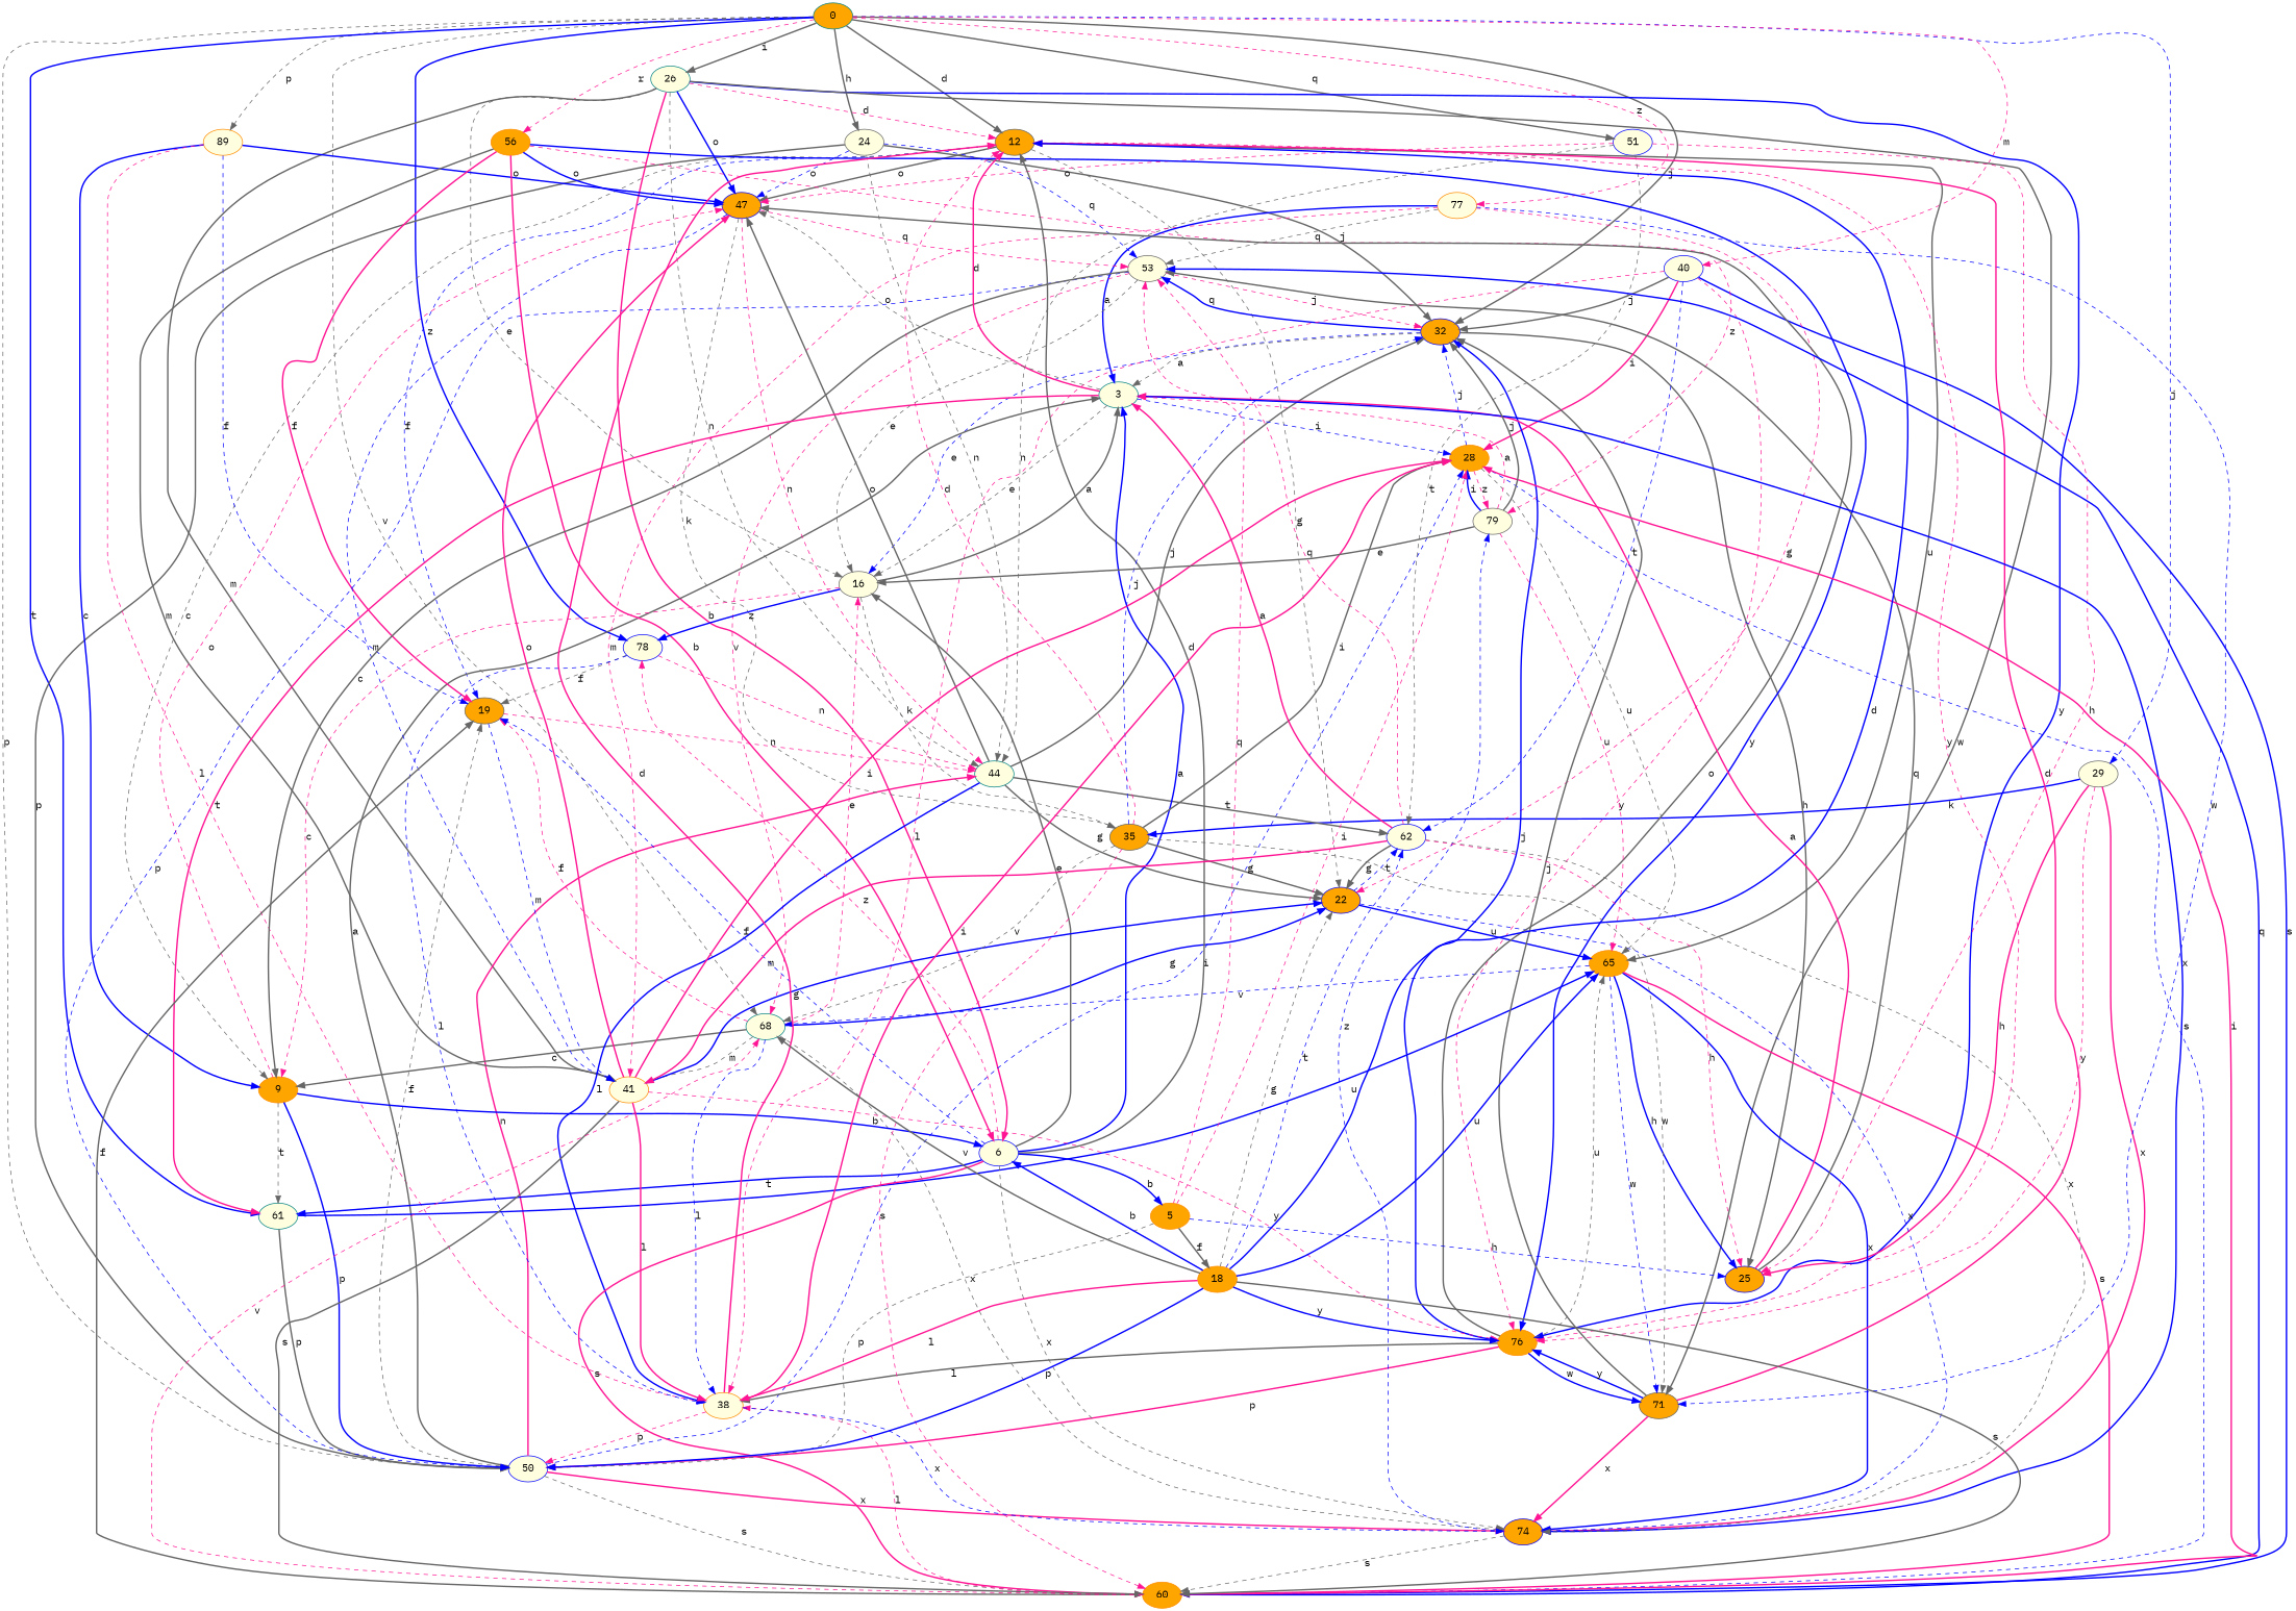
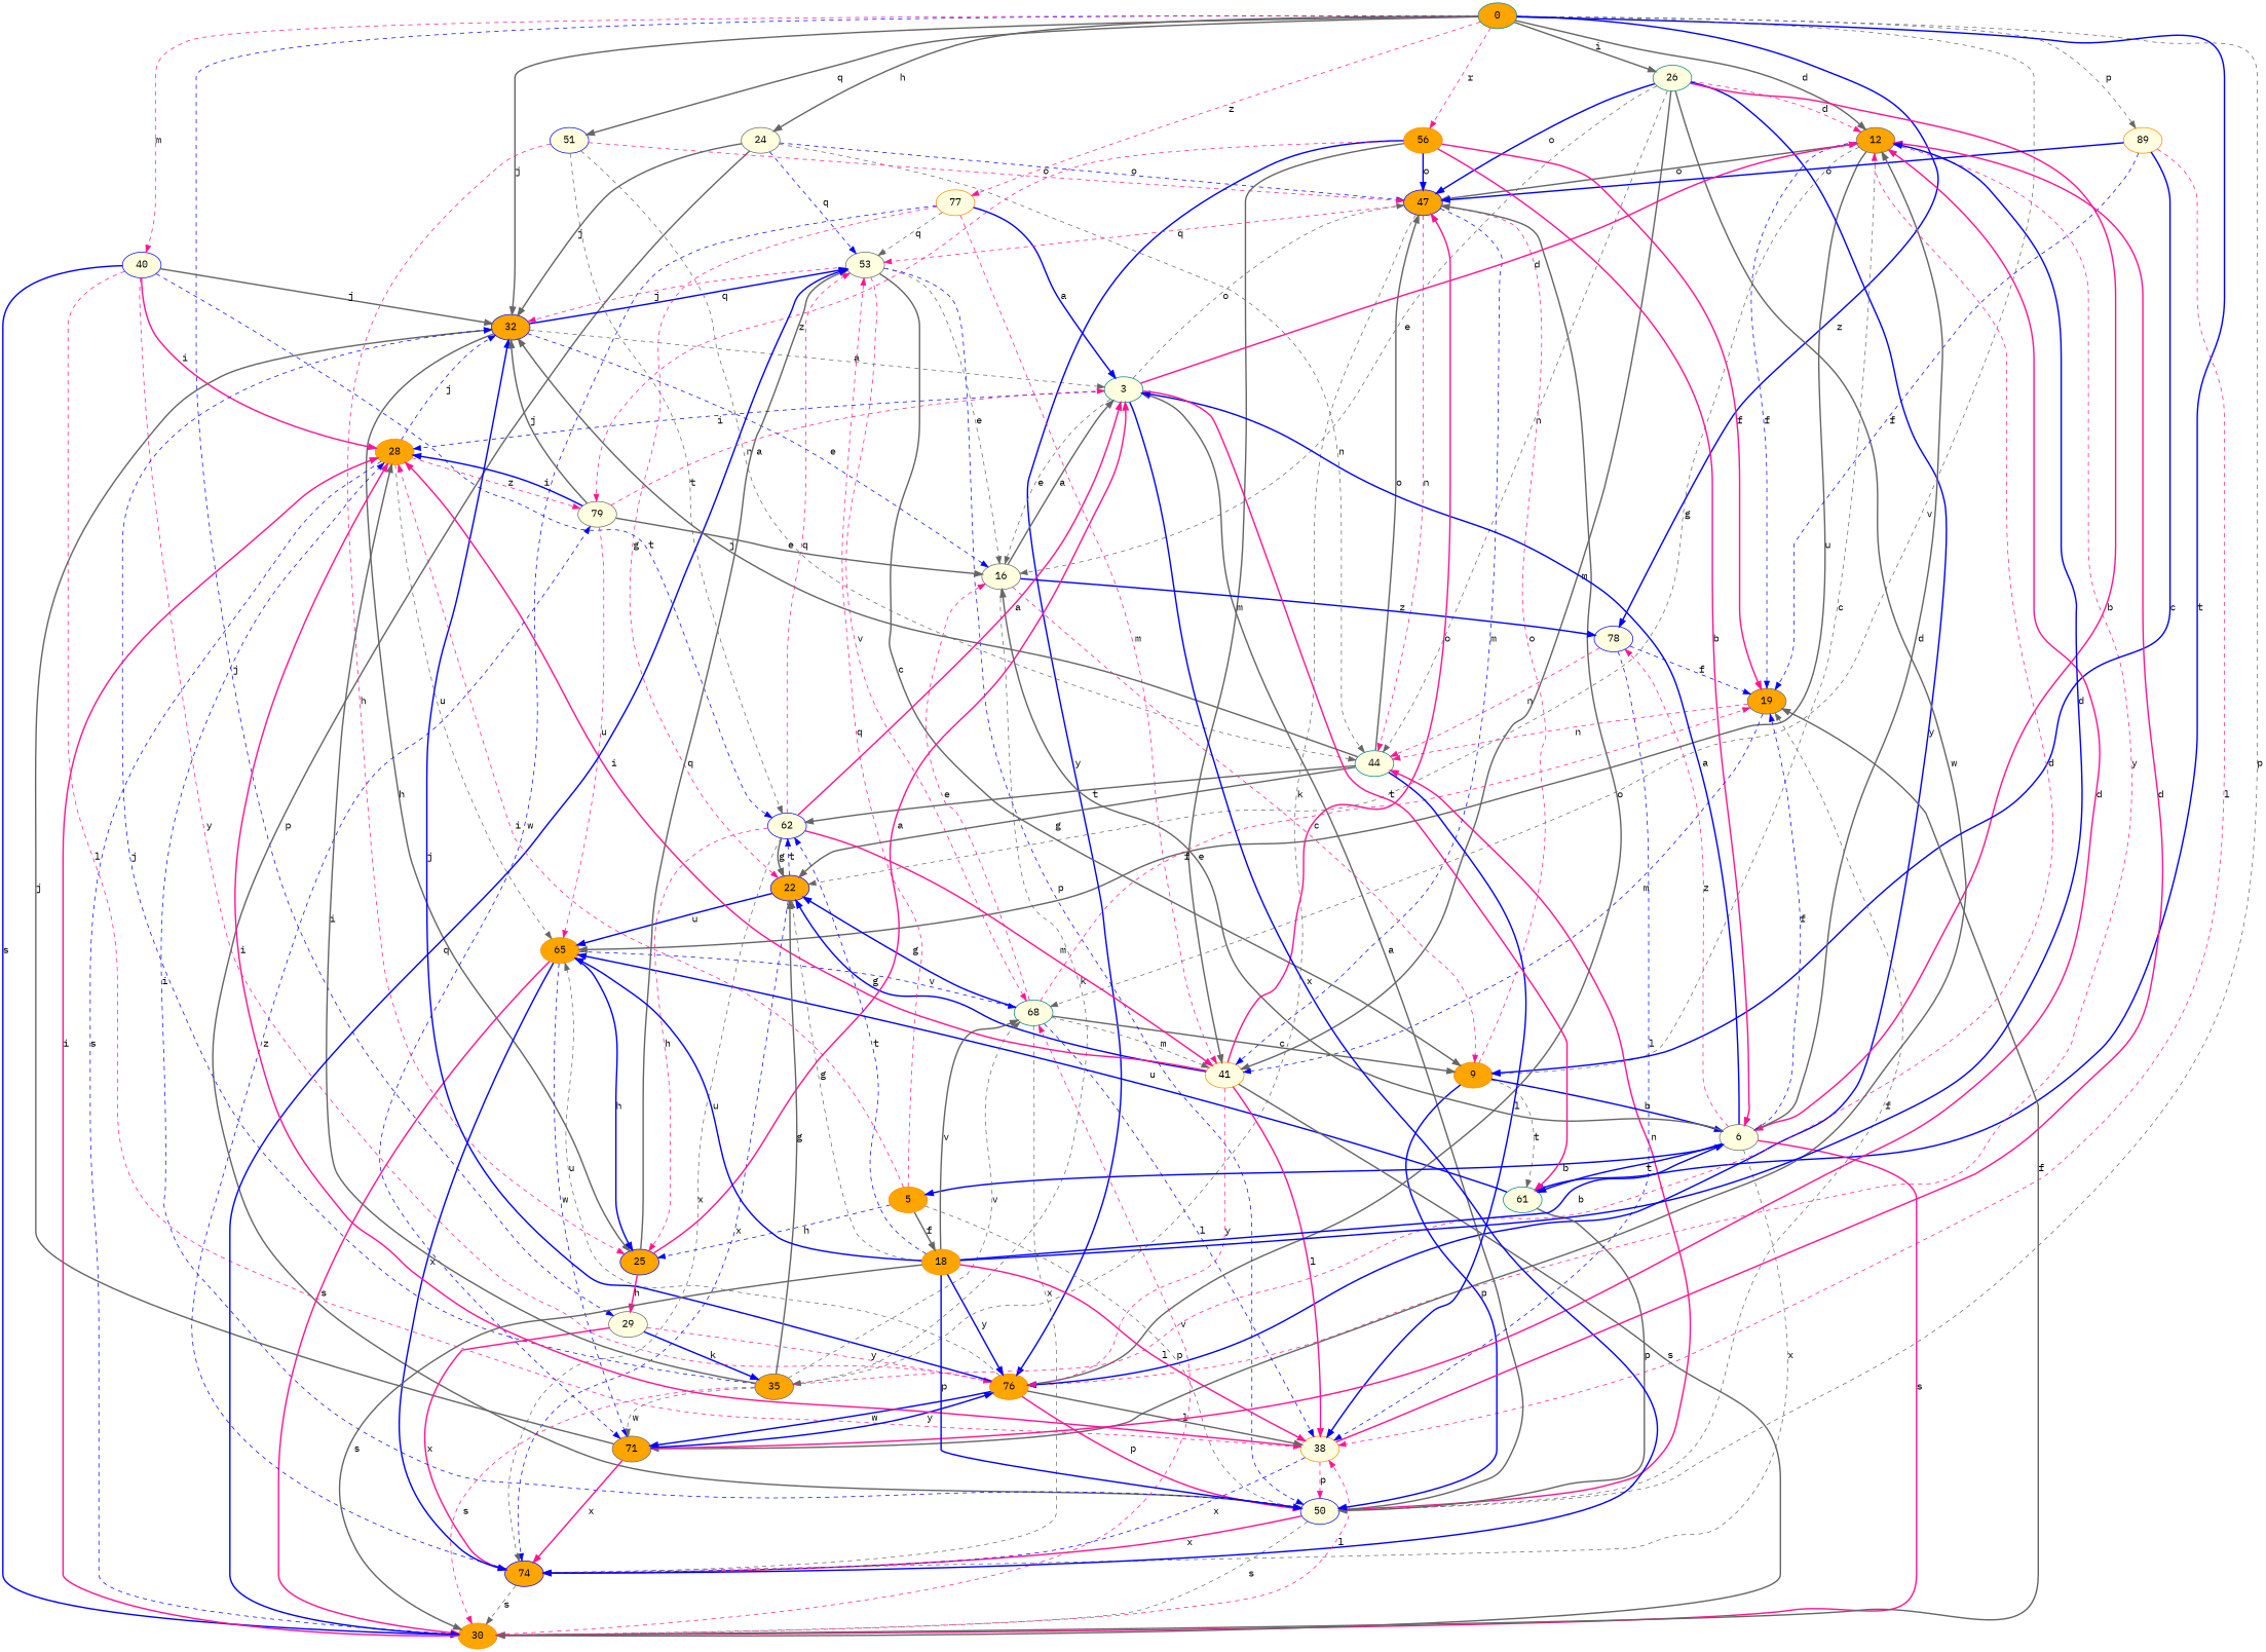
  strict digraph {
    fontname="IBM Plex Mono"
    node [color=darkorange fillcolor=lightyellow fontname="IBM Plex Mono" style=filled]
    edge [color=gray40 fontname="IBM Plex Mono" style=bold]
    0 [color=teal fillcolor=orange]
    12 [color=gray40 fillcolor=orange]
    24 [color=gray40]
    26 [color=teal]
    29 [color=gray40]
    32 [color=blue fillcolor=orange]
    40 [color=blue]
    n8 [label=89]
    50 [color=blue]
    51 [color=blue]
    56 [fillcolor=orange]
    61 [color=teal]
    68 [color=teal]
    77
    78 [color=blue]
    47 [color=blue fillcolor=orange]
    19 [color=gray40 fillcolor=orange]
    9 [fillcolor=orange]
    22 [color=blue fillcolor=orange]
    65 [fillcolor=orange]
    76 [fillcolor=orange]
    53 [color=gray40]
    44 [color=teal]
    16 [color=gray40]
-   6 [color=blue]
+   6 [color=gray40]
    41
    71 [color=gray40 fillcolor=orange]
    74 [color=blue fillcolor=orange]
    25 [color=blue fillcolor=orange]
    35 [color=gray40 fillcolor=orange]
    3 [color=teal]
    28 [fillcolor=orange]
-   60 [fillcolor=orange]
+   60 [fillcolor=orange label=30]
    38
    62 [color=blue]
    79 [color=gray40]
    5 [fillcolor=orange]
    18 [fillcolor=orange]
    0 -> 12 [label=d]
    0 -> 24 [label=h]
    0 -> 26 [label=i]
    0 -> 29 [color=blue label=j style=dashed]
    0 -> 32 [label=j]
    0 -> 40 [color=deeppink label=m style=dashed]
    0 -> n8 [label=p style=dashed]
    0 -> 50 [label=p style=dashed]
    0 -> 51 [label=q]
    0 -> 56 [color=deeppink label=r style=dashed]
    0 -> 61 [color=blue label=t]
    0 -> 68 [label=v style=dashed]
    0 -> 77 [color=deeppink label=z style=dashed]
    0 -> 78 [color=blue label=z]
    12 -> 47 [label=o]
    12 -> 19 [color=blue label=f style=dashed]
    12 -> 9 [label=c style=dashed]
    12 -> 22 [label=g style=dashed]
    12 -> 65 [label=u]
    12 -> 76 [color=deeppink label=y style=dashed]
    24 -> 32 [label=j]
    24 -> 50 [label=p]
    24 -> 47 [color=blue label=o style=dashed]
    24 -> 53 [color=blue label=q style=dashed]
    24 -> 44 [label=n style=dashed]
    26 -> 12 [color=deeppink label=d style=dashed]
    26 -> 47 [color=blue label=o]
    26 -> 76 [color=blue label=y]
    26 -> 44 [label=n style=dashed]
    26 -> 16 [label=e style=dashed]
    26 -> 6 [color=deeppink label=b]
    26 -> 41 [label=m]
    26 -> 71 [label=w]
    29 -> 76 [color=deeppink label=y style=dashed]
    29 -> 74 [color=deeppink label=x]
-   29 -> 25 [color=deeppink label=h]
+   25 -> 29 [color=deeppink label=h]
    29 -> 35 [color=blue label=k]
    32 -> 53 [color=blue label=q]
    32 -> 16 [color=blue label=e style=dashed]
    32 -> 25 [label=h]
    32 -> 3 [label=a style=dashed]
    40 -> 32 [label=j]
    40 -> 76 [color=deeppink label=y style=dashed]
    40 -> 28 [color=deeppink label=i]
    40 -> 60 [color=blue label=s]
    40 -> 38 [color=deeppink label=l style=dashed]
    40 -> 62 [color=blue label=t style=dashed]
    n8 -> 47 [color=blue label=o]
    n8 -> 19 [color=blue label=f style=dashed]
    n8 -> 9 [color=blue label=c]
    n8 -> 38 [color=deeppink label=l style=dashed]
    50 -> 19 [label=f style=dashed]
    50 -> 44 [color=deeppink label=n]
    50 -> 74 [color=deeppink label=x]
    50 -> 3 [label=a]
    50 -> 28 [color=blue label=i style=dashed]
    50 -> 60 [label=s style=dashed]
    51 -> 47 [color=deeppink label=o style=dashed]
    51 -> 44 [label=n style=dashed]
    51 -> 25 [color=deeppink label=h style=dashed]
    51 -> 62 [label=t style=dashed]
    56 -> 47 [color=blue label=o]
    56 -> 19 [color=deeppink label=f]
    56 -> 76 [color=blue label=y]
    56 -> 6 [color=deeppink label=b]
    56 -> 41 [label=m]
    56 -> 79 [color=deeppink label=z style=dashed]
    61 -> 50 [label=p]
    61 -> 65 [color=blue label=u]
    68 -> 19 [color=deeppink label=f style=dashed]
    68 -> 9 [label=c]
    68 -> 22 [color=blue label=g]
    68 -> 16 [color=deeppink label=e style=dashed]
    68 -> 41 [label=m style=dashed]
    68 -> 74 [label=x style=dashed]
    68 -> 38 [color=blue label=l style=dashed]
    77 -> 22 [color=deeppink label=g style=dashed]
    77 -> 53 [label=q style=dashed]
    77 -> 41 [color=deeppink label=m style=dashed]
    77 -> 71 [color=blue label=w style=dashed]
    77 -> 3 [color=blue label=a]
-   78 -> 19 [label=f style=dashed]
+   78 -> 19 [color=blue label=f style=dashed]
    78 -> 44 [color=deeppink label=n style=dashed]
    78 -> 38 [color=blue label=l style=dashed]
    47 -> 53 [color=deeppink label=q style=dashed]
    47 -> 44 [color=deeppink label=n style=dashed]
    47 -> 41 [color=blue label=m style=dashed]
    47 -> 35 [label=k style=dashed]
    19 -> 44 [color=deeppink label=n style=dashed]
    19 -> 41 [color=blue label=m style=dashed]
    9 -> 50 [color=blue label=p]
    9 -> 61 [label=t style=dashed]
    9 -> 47 [color=deeppink label=o style=dashed]
    9 -> 6 [color=blue label=b]
    22 -> 65 [color=blue label=u]
    22 -> 74 [color=blue label=x style=dashed]
    22 -> 62 [color=blue label=t style=dashed]
    65 -> 68 [color=blue label=v style=dashed]
    65 -> 71 [color=blue label=w style=dashed]
    65 -> 74 [color=blue label=x]
    65 -> 25 [color=blue label=h]
    65 -> 60 [color=deeppink label=s]
    76 -> 32 [color=blue label=j]
    76 -> 50 [color=deeppink label=p]
    76 -> 47 [label=o]
    76 -> 65 [label=u style=dashed]
    76 -> 71 [color=blue label=w]
    76 -> 38 [label=l]
    53 -> 32 [color=deeppink label=j style=dashed]
    53 -> 50 [color=blue label=p style=dashed]
    53 -> 68 [color=deeppink label=v style=dashed]
    53 -> 9 [label=c]
    53 -> 16 [label=e style=dashed]
    44 -> 32 [label=j]
    44 -> 47 [label=o]
    44 -> 22 [label=g]
    44 -> 38 [color=blue label=l]
    44 -> 62 [label=t]
    16 -> 78 [color=blue label=z]
    16 -> 9 [color=deeppink label=c style=dashed]
    16 -> 35 [label=k style=dashed]
    16 -> 3 [label=a]
    6 -> 12 [label=d]
    6 -> 61 [color=blue label=t]
    6 -> 78 [color=deeppink label=z style=dashed]
    6 -> 19 [color=blue label=f style=dashed]
    6 -> 16 [label=e]
    6 -> 74 [label=x style=dashed]
    6 -> 3 [color=blue label=a]
    6 -> 60 [color=deeppink label=s]
    6 -> 5 [color=blue label=b]
    41 -> 47 [color=deeppink label=o]
    41 -> 22 [color=blue label=g]
    41 -> 76 [color=deeppink label=y style=dashed]
    41 -> 28 [color=deeppink label=i]
    41 -> 60 [label=s]
    41 -> 38 [color=deeppink label=l]
    71 -> 12 [color=deeppink label=d]
    71 -> 32 [label=j]
    71 -> 76 [color=blue label=y]
    71 -> 74 [color=deeppink label=x]
    74 -> 60 [label=s style=dashed]
    74 -> 79 [color=blue label=z style=dashed]
    25 -> 53 [label=q]
    25 -> 3 [color=deeppink label=a]
    35 -> 12 [color=deeppink label=d style=dashed]
    35 -> 32 [color=blue label=j style=dashed]
    35 -> 68 [label=v style=dashed]
    35 -> 22 [label=g]
    35 -> 71 [label=w style=dashed]
    35 -> 28 [label=i]
    35 -> 60 [color=deeppink label=s style=dashed]
    3 -> 12 [color=deeppink label=d]
    3 -> 61 [color=deeppink label=t]
    3 -> 47 [label=o style=dashed]
    3 -> 16 [label=e style=dashed]
    3 -> 74 [color=blue label=x]
    3 -> 28 [color=blue label=i style=dashed]
    28 -> 32 [color=blue label=j style=dashed]
    28 -> 65 [label=u style=dashed]
    28 -> 60 [color=blue label=s style=dashed]
    28 -> 79 [color=deeppink label=z style=dashed]
    60 -> 68 [color=deeppink label=v style=dashed]
    60 -> 19 [label=f]
    60 -> 53 [color=blue label=q]
    60 -> 28 [color=deeppink label=i]
    60 -> 38 [color=deeppink label=l style=dashed]
    38 -> 12 [color=deeppink label=d]
    38 -> 50 [color=deeppink label=p style=dashed]
    38 -> 74 [color=blue label=x style=dashed]
    38 -> 28 [color=deeppink label=i]
    62 -> 22 [label=g]
    62 -> 53 [color=deeppink label=q style=dashed]
    62 -> 41 [color=deeppink label=m]
    62 -> 74 [label=x style=dashed]
    62 -> 25 [color=deeppink label=h style=dashed]
    62 -> 3 [color=deeppink label=a]
    79 -> 32 [label=j]
    79 -> 65 [color=deeppink label=u style=dashed]
    79 -> 16 [label=e]
    79 -> 3 [color=deeppink label=a style=dashed]
    79 -> 28 [color=blue label=i]
    5 -> 50 [label=p style=dashed]
    5 -> 53 [color=deeppink label=q style=dashed]
    5 -> 25 [color=blue label=h style=dashed]
    5 -> 28 [color=deeppink label=i style=dashed]
    5 -> 18 [label=f]
    18 -> 12 [color=blue label=d]
    18 -> 50 [color=blue label=p]
    18 -> 68 [label=v]
    18 -> 22 [label=g style=dashed]
    18 -> 65 [color=blue label=u]
    18 -> 76 [color=blue label=y]
    18 -> 6 [color=blue label=b]
    18 -> 60 [label=s]
    18 -> 38 [color=deeppink label=l]
    18 -> 62 [color=blue label=t style=dashed]
  }
